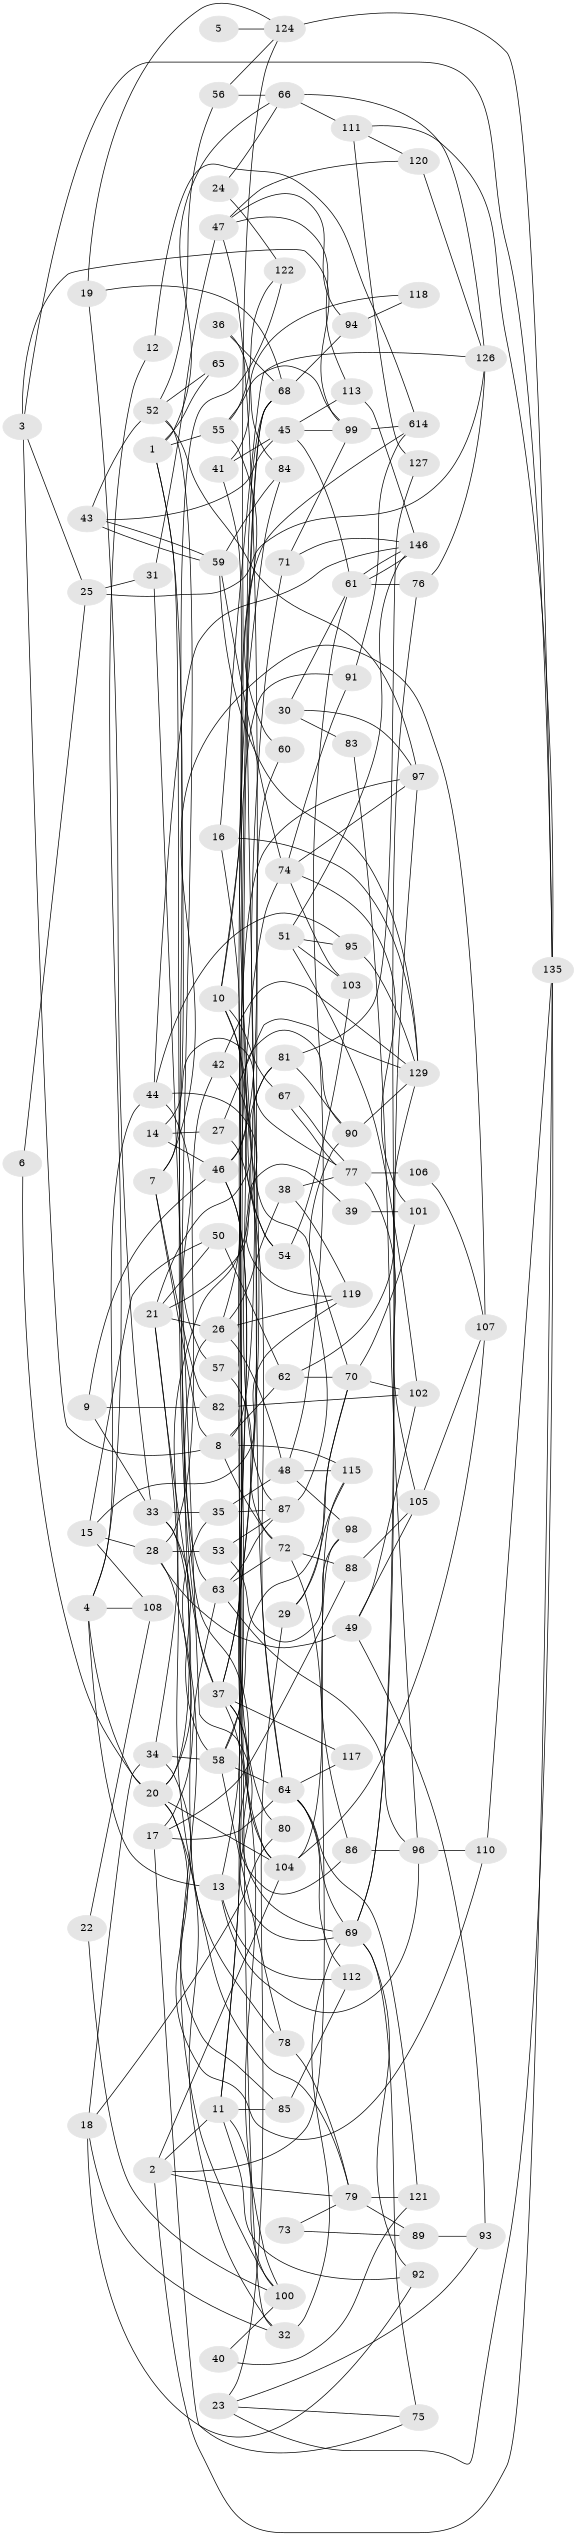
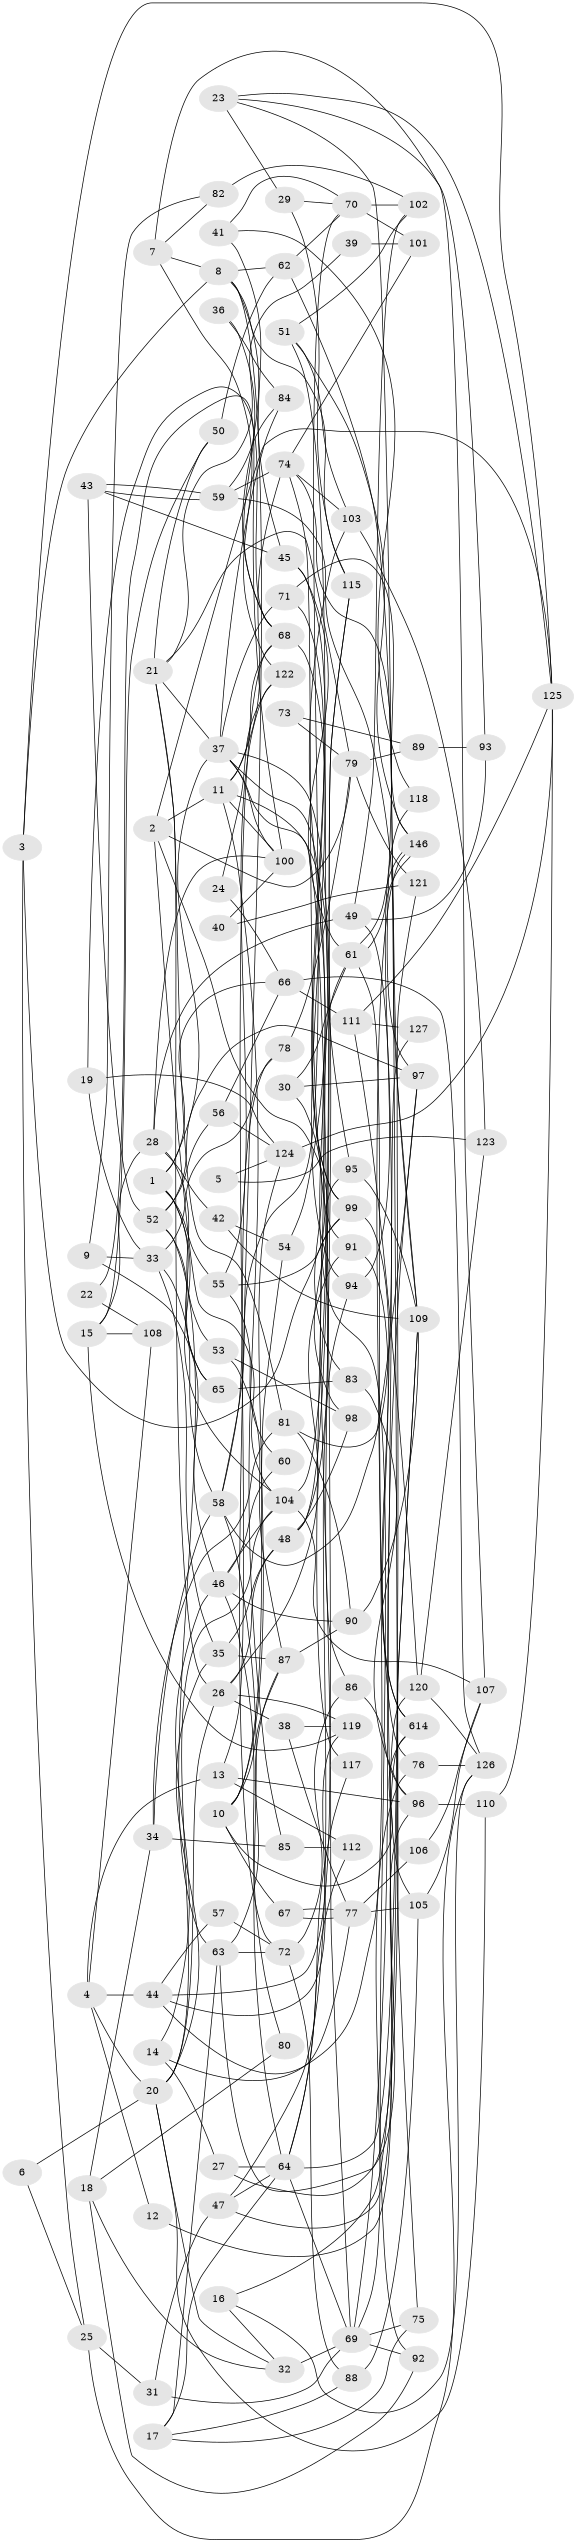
  graph {
    rankdir=LR
    node [color=gray90 style=filled]
    1
    37
    55
    65
    66
    104
    100
    69
    84
    71
    86
    117
    99
    122
    60
    83
    126
    111
    107
    115
    2
    11
    79
    98
-   125 [label=135]
+   125
    68
    74
    85
    92
    121
    89
    3
    8
    25
    62
    72
    31
    n38 [label=614]
    4
    12
    13
    20
    44
    108
    96
    112
    32
    26
    35
    110
    119
    57
    95
    n54 [label=146]
    5
+   123
    124
    6
    7
    82
    102
-   109 [label=129]
+   109
    70
    94
    88
    9
    33
    46
    58
    78
    80
    90
    10
    54
    67
    87
    103
    77
    91
    97
    101
    14
    27
    64
    105
    106
    15
    28
    50
    42
    49
    53
    16
    17
    63
    75
    18
    34
    81
    19
    38
    48
    21
    39
    127
    22
    47
    23
    29
    93
    24
    61
    30
    76
-   113
    120
    36
    40
    41
    45
    118
    43
    52
    59
    56
    51
    73
    1 -- 37
    1 -- 55
    1 -- 65
    1 -- 66
    1 -- 104
    37 -- 100
    37 -- 69
    37 -- 84
    37 -- 71
    37 -- 86
    37 -- 117
    55 -- 99
    55 -- 122
    55 -- 60
+   65 -- 83
    66 -- 126
    66 -- 111
    104 -- 107
    104 -- 115
    69 -- 92
    69 -- 97
    69 -- 75
    69 -- 76
    71 -- 99
    71 -- n54
    86 -- 96
    99 -- n38
    83 -- 96
    111 -- 125
    111 -- 127
    111 -- 120
    2 -- 104
    2 -- 11
    2 -- 79
    2 -- 98
    2 -- 125
    11 -- 100
    11 -- 68
    11 -- 74
    11 -- 85
    11 -- 92
    79 -- 121
    79 -- 89
    68 -- 94
    74 -- 103
    74 -- 91
    74 -- 97
    74 -- 101
    85 -- 112
    89 -- 93
    3 -- 99
    3 -- 125
    3 -- 8
    3 -- 25
    8 -- 115
    8 -- 68
    8 -- 62
    8 -- 72
    25 -- 126
    25 -- 31
    62 -- 109
    62 -- 70
    72 -- 86
    72 -- 88
    31 -- 69
    31 -- 47
    4 -- 12
    4 -- 13
    4 -- 20
    4 -- 44
    4 -- 108
    12 -- n38
    13 -- 68
    13 -- 96
    13 -- 112
    20 -- 104
    20 -- 32
    20 -- 26
    20 -- 35
    20 -- 110
    44 -- 119
    44 -- 57
    44 -- 95
    44 -- n54
    96 -- 110
    32 -- 69
    26 -- 119
    26 -- 91
    26 -- 38
    26 -- 48
    35 -- 87
    35 -- 48
    110 -- 125
    57 -- 72
    95 -- 109
+   5 -- 123
    5 -- 124
    124 -- 125
    6 -- 25
    6 -- 20
    7 -- 122
    7 -- 107
    7 -- 8
    7 -- 82
    82 -- 102
    70 -- 102
    70 -- 101
    94 -- 118
    88 -- 105
    9 -- 82
    9 -- 33
    9 -- 46
    33 -- 35
    33 -- 58
    33 -- 78
    46 -- 104
    46 -- 60
    46 -- 80
    46 -- 90
    58 -- 70
    58 -- 78
    58 -- 97
    58 -- 64
    78 -- 79
    90 -- 109
    10 -- n38
    10 -- 124
    10 -- 54
    10 -- 67
    10 -- 87
    54 -- 103
    67 -- 77
    67 -- 77
    87 -- 90
+   103 -- 123
    77 -- 105
    77 -- 106
    91 -- n38
    14 -- 46
    14 -- 77
    14 -- 27
    27 -- 109
    27 -- 64
    64 -- 69
    64 -- 117
    64 -- 121
    64 -- 112
    105 -- 107
    106 -- 107
    15 -- 108
    15 -- 119
    15 -- 28
    15 -- 50
    28 -- 100
    28 -- 42
    28 -- 49
    28 -- 53
    50 -- 62
    42 -- 109
    42 -- 54
    49 -- 102
    49 -- 105
    49 -- 93
    53 -- 98
    53 -- 87
    16 -- 126
    16 -- 32
    16 -- 109
    17 -- 88
    17 -- 64
    17 -- 63
    17 -- 75
    63 -- 72
    63 -- 96
    63 -- 87
    18 -- 92
    18 -- 32
    18 -- 80
    18 -- 34
    34 -- 85
    34 -- 58
    34 -- 81
    81 -- 90
    81 -- 127
    19 -- 68
    19 -- 124
    19 -- 33
    38 -- 119
    38 -- 77
    48 -- 115
    48 -- 98
    48 -- 61
    21 -- 37
    21 -- 79
    21 -- 26
    21 -- 50
    21 -- 81
    21 -- 39
    39 -- 101
    22 -- 100
    22 -- 108
    47 -- 94
    47 -- 64
-   47 -- 113
    47 -- 120
    23 -- 125
    23 -- 75
    23 -- 29
    23 -- 93
    29 -- 115
    29 -- 70
    24 -- 66
    24 -- 122
    61 -- n54
    61 -- n54
    61 -- 76
    30 -- 83
    30 -- 97
    30 -- 61
    76 -- 126
-   113 -- n54
    120 -- 126
+   120 -- 123
    36 -- 84
    36 -- 68
    40 -- 100
    40 -- 121
    41 -- 70
    41 -- 45
    41 -- 118
    45 -- 99
    45 -- 61
-   45 -- 113
    43 -- 45
    43 -- 52
    43 -- 59
    43 -- 59
    52 -- 65
    52 -- 97
    52 -- 63
    52 -- 56
    59 -- 84
    59 -- 74
    59 -- 109
    56 -- 66
    56 -- 124
    51 -- 95
    51 -- n54
    51 -- 102
    51 -- 103
    73 -- 79
    73 -- 89
  }
